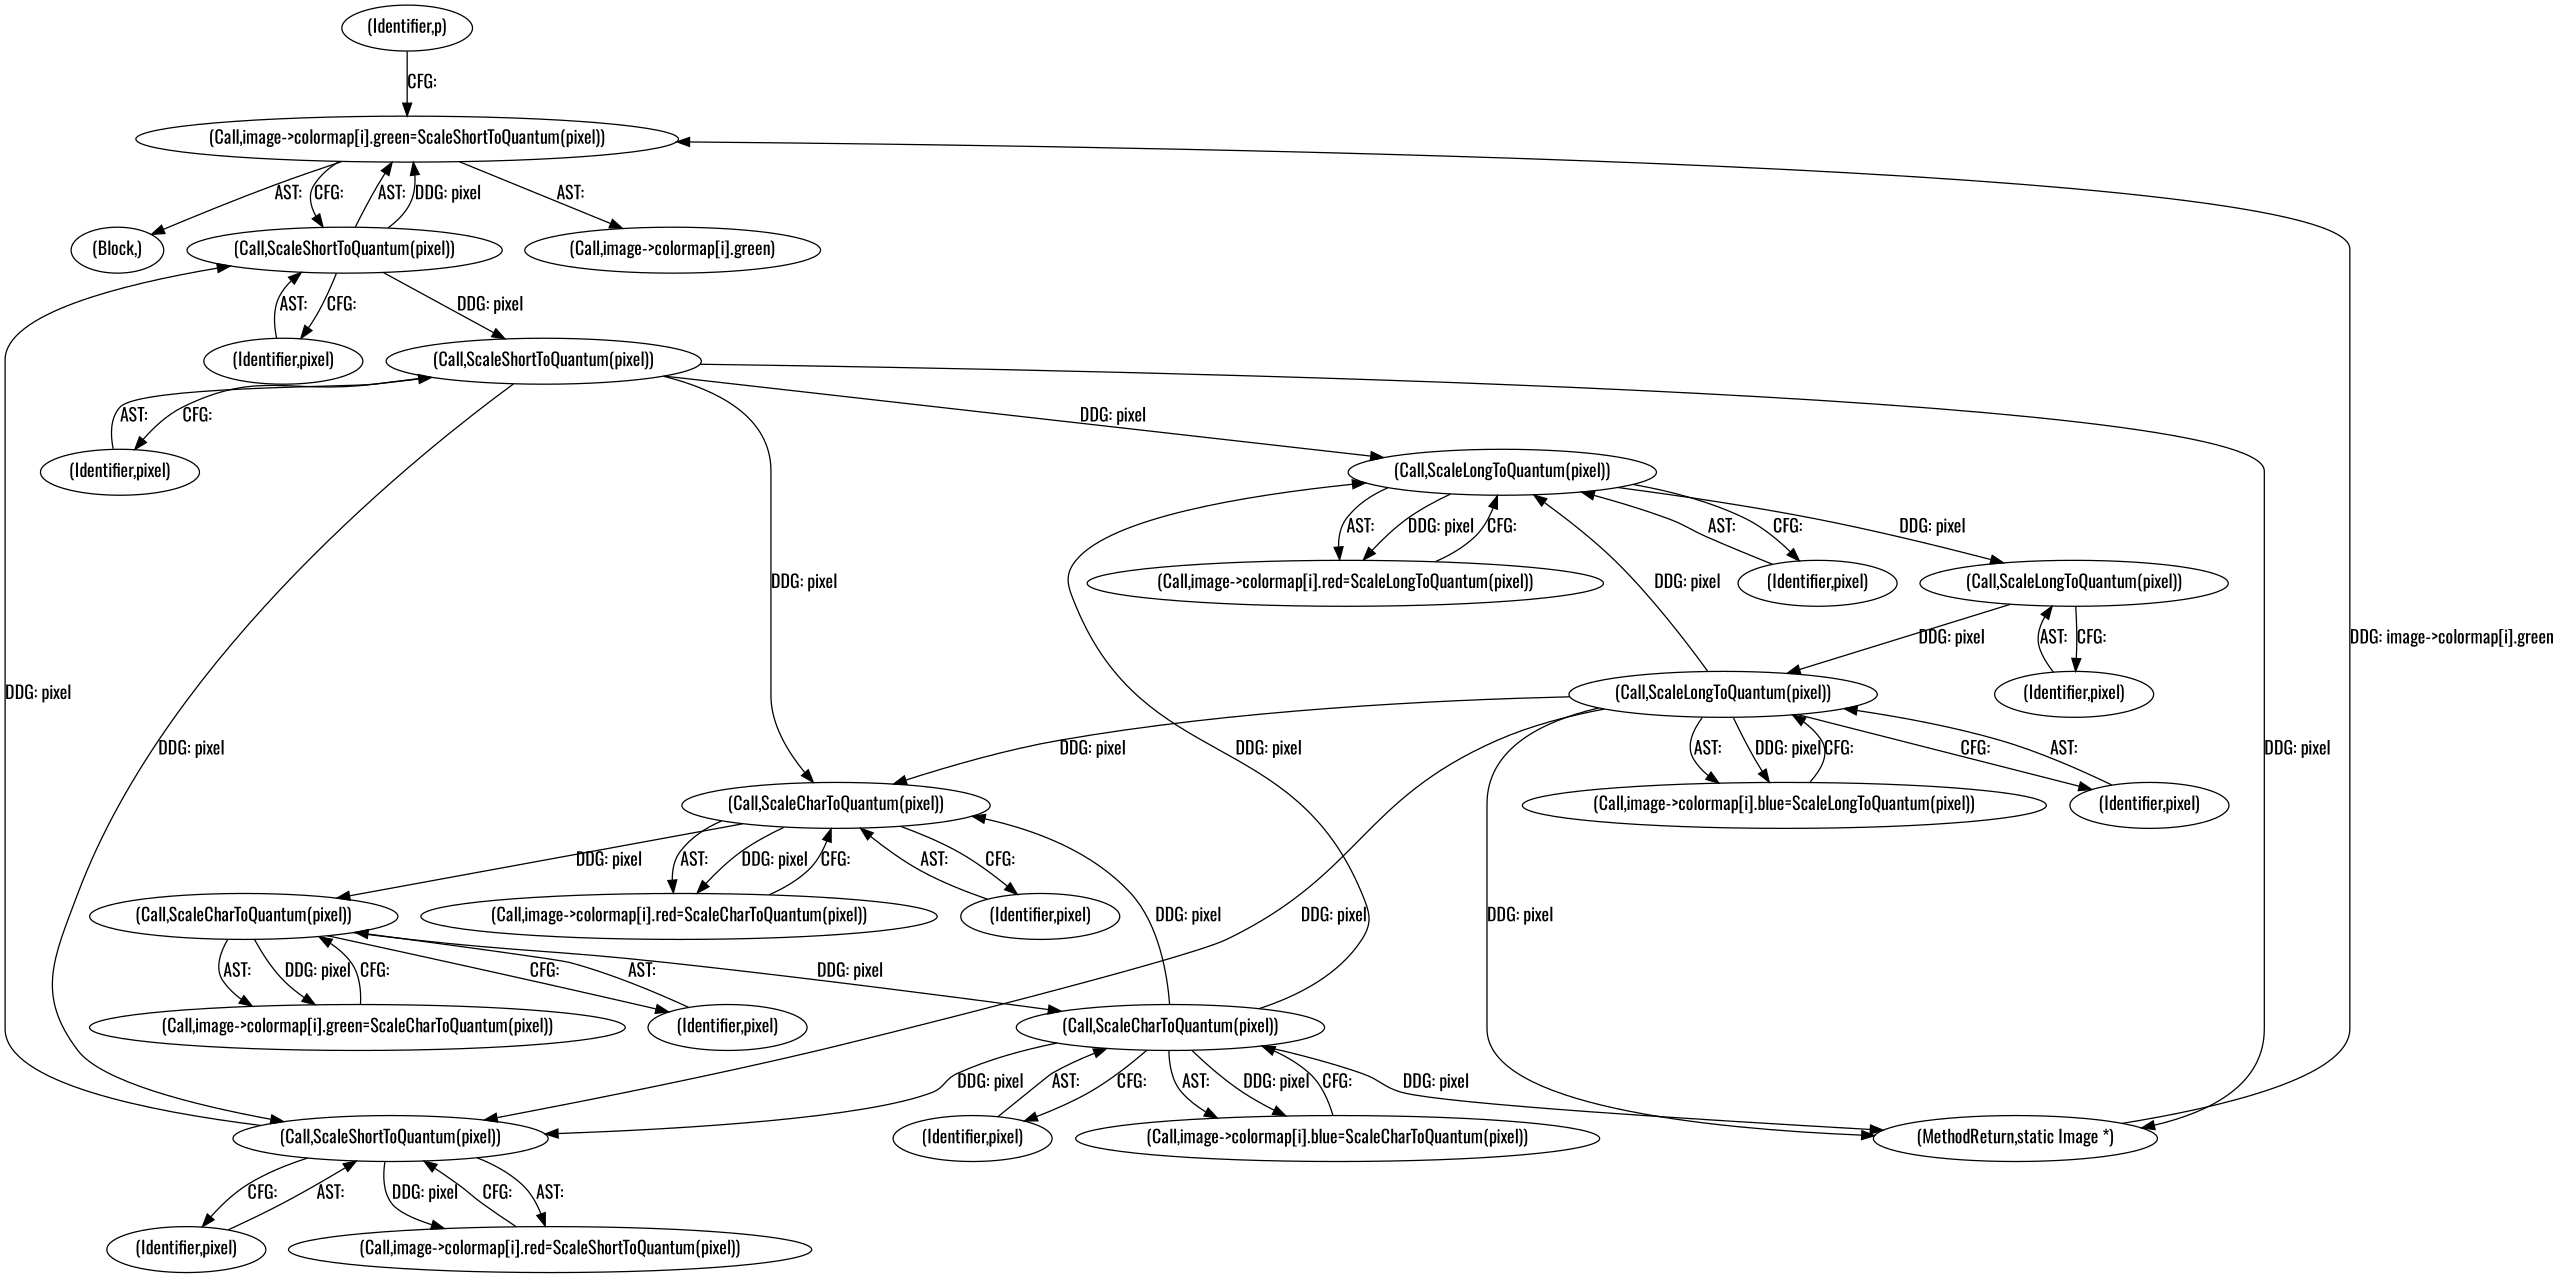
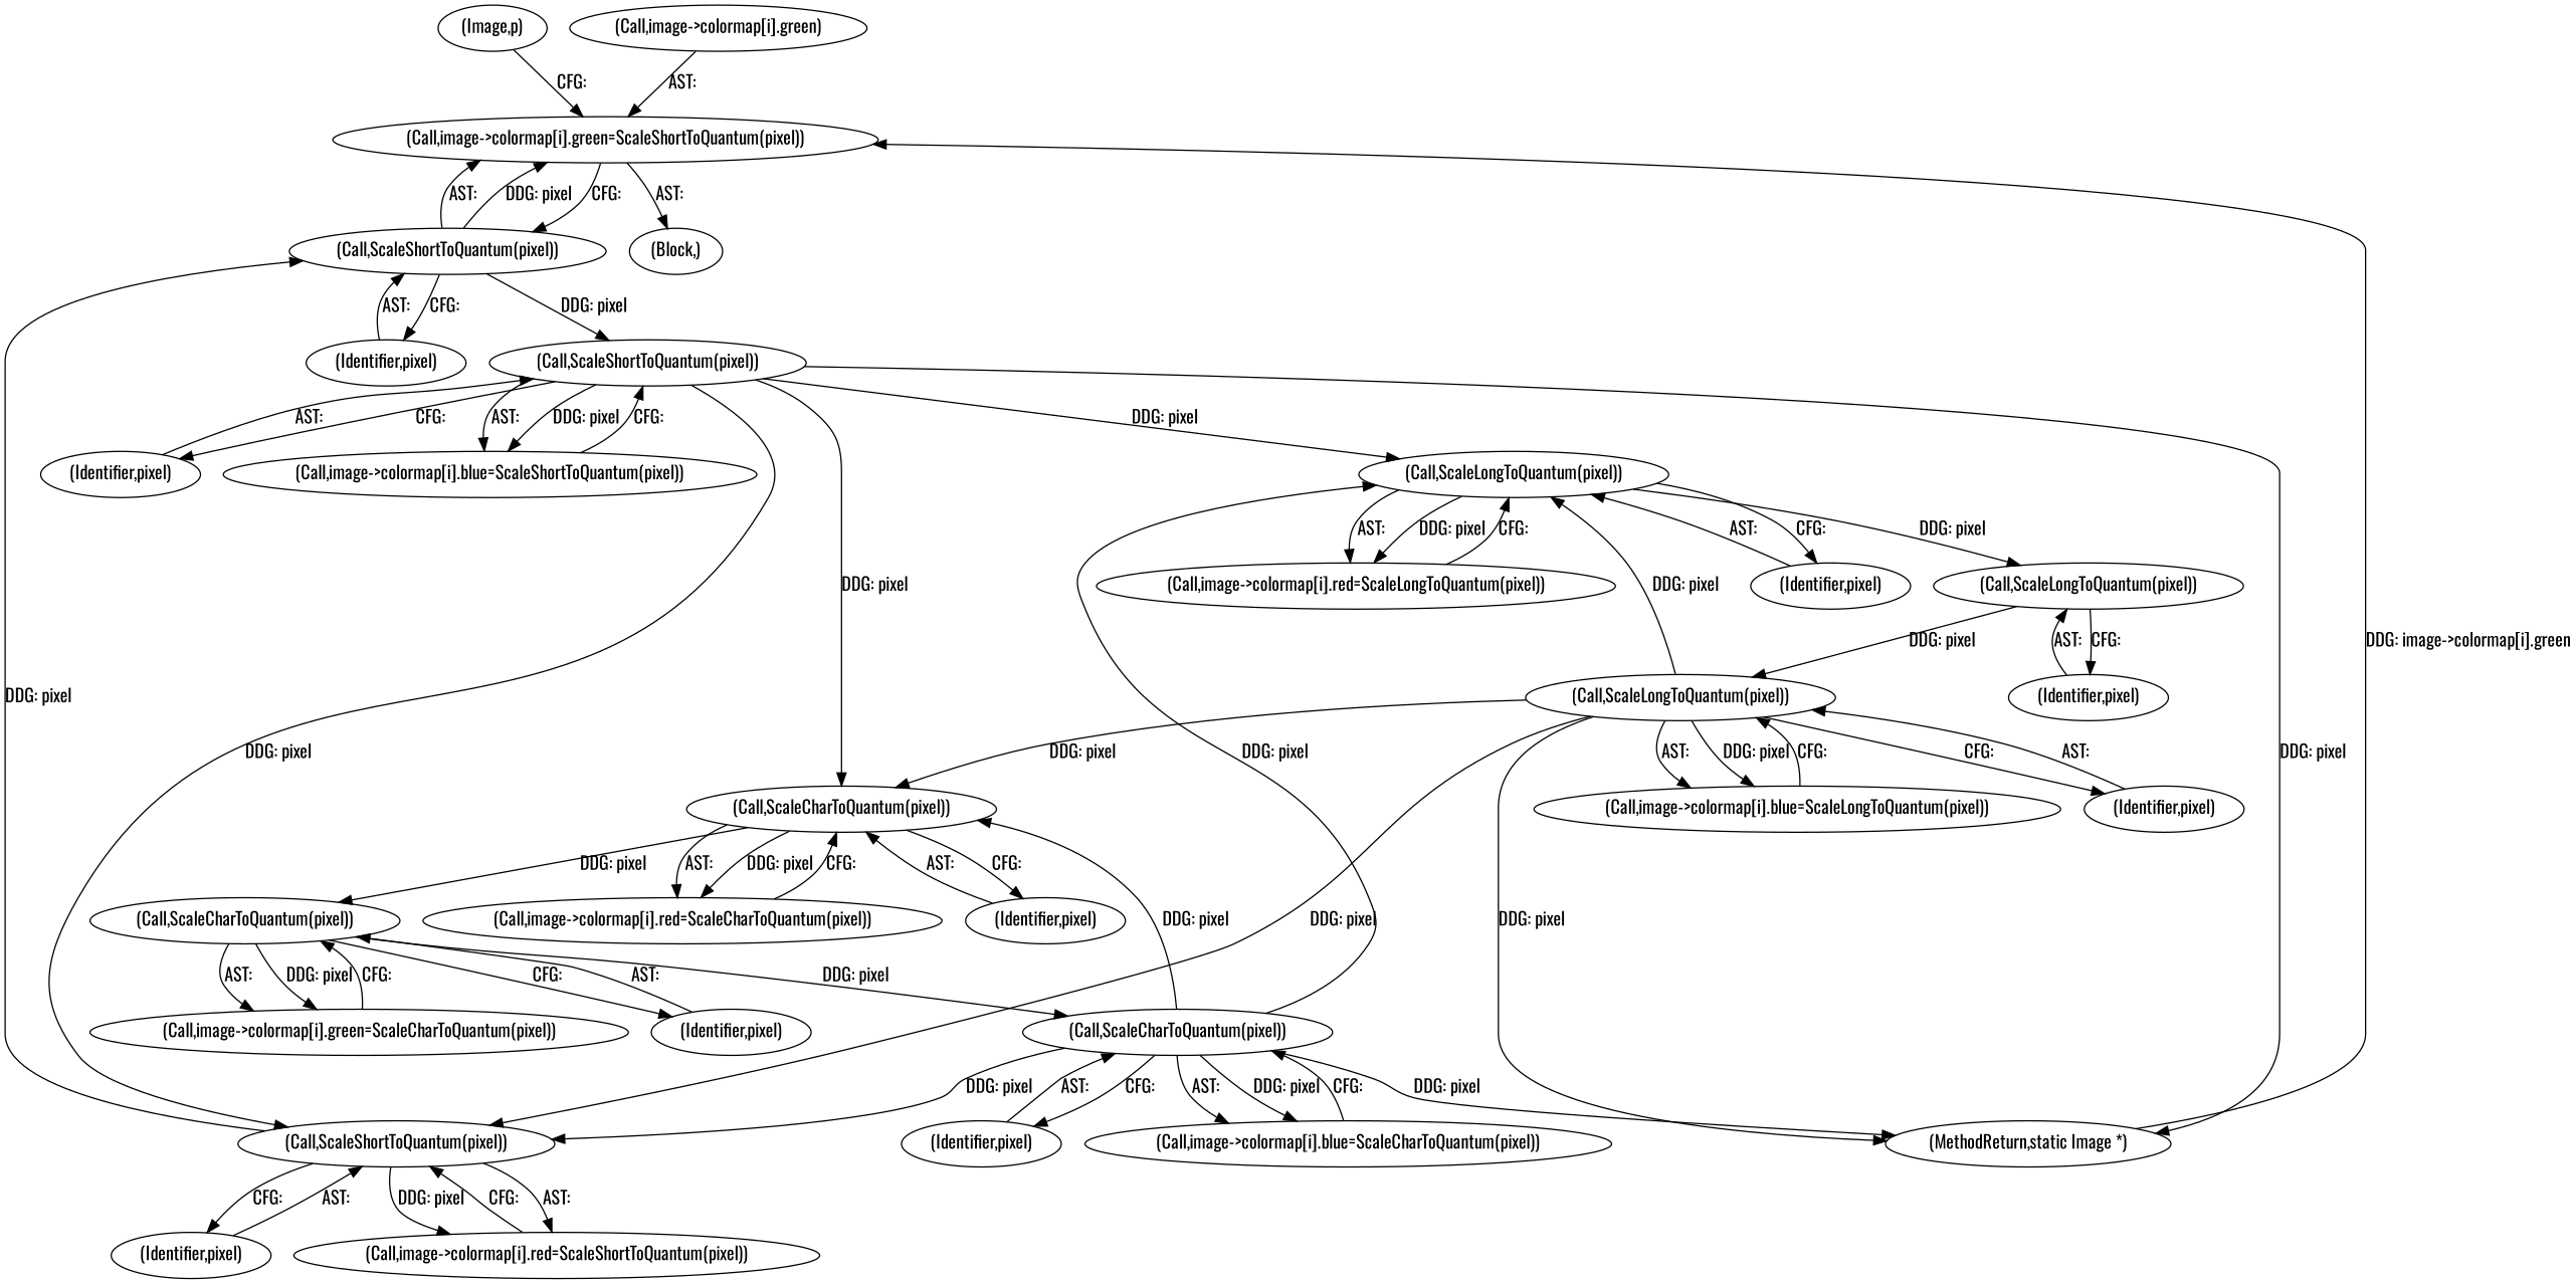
  digraph {
    fontname=Oswald
    node [fontname=Oswald]
    edge [fontname=Oswald]
    n1 [label="(Call,image->colormap[i].green=ScaleShortToQuantum(pixel))"]
    n2 [label="(Call,ScaleShortToQuantum(pixel))"]
    n3 [label="(Block,)"]
    n4 [label="(Call,ScaleShortToQuantum(pixel))"]
    n5 [label="(Identifier,pixel)"]
    n6 [label="(MethodReturn,static Image *)"]
    n7 [label="(Call,ScaleShortToQuantum(pixel))"]
    n8 [label="(Call,ScaleLongToQuantum(pixel))"]
    n9 [label="(Call,ScaleCharToQuantum(pixel))"]
    n10 [label="(Identifier,pixel)"]
+   n11 [label="(Call,image->colormap[i].blue=ScaleShortToQuantum(pixel))"]
    n12 [label="(Identifier,pixel)"]
    n13 [label="(Call,image->colormap[i].red=ScaleShortToQuantum(pixel))"]
    n14 [label="(Call,ScaleLongToQuantum(pixel))"]
    n15 [label="(Call,image->colormap[i].red=ScaleLongToQuantum(pixel))"]
    n16 [label="(Identifier,pixel)"]
    n17 [label="(Call,ScaleCharToQuantum(pixel))"]
    n18 [label="(Call,image->colormap[i].red=ScaleCharToQuantum(pixel))"]
    n19 [label="(Identifier,pixel)"]
    n20 [label="(Call,ScaleLongToQuantum(pixel))"]
    n21 [label="(Call,image->colormap[i].blue=ScaleLongToQuantum(pixel))"]
    n22 [label="(Identifier,pixel)"]
    n23 [label="(Identifier,pixel)"]
    n24 [label="(Call,ScaleCharToQuantum(pixel))"]
    n25 [label="(Identifier,pixel)"]
    n26 [label="(Call,image->colormap[i].blue=ScaleCharToQuantum(pixel))"]
    n27 [label="(Identifier,pixel)"]
    n28 [label="(Call,image->colormap[i].green=ScaleCharToQuantum(pixel))"]
-   n29 [label="(Identifier,p)"]
+   n29 [label="(Image,p)"]
    n30 [label="(Call,image->colormap[i].green)"]
    n1 -> n2 [label="CFG: "]
    n1 -> n3 [label="AST: "]
    n2 -> n1 [label="AST: "]
    n2 -> n1 [label="DDG: pixel"]
    n2 -> n4 [label="DDG: pixel"]
    n2 -> n5 [label="CFG: "]
    n4 -> n6 [label="DDG: pixel"]
    n4 -> n7 [label="DDG: pixel"]
    n4 -> n8 [label="DDG: pixel"]
    n4 -> n9 [label="DDG: pixel"]
    n4 -> n10 [label="CFG: "]
+   n4 -> n11 [label="AST: "]
+   n4 -> n11 [label="DDG: pixel"]
    n5 -> n2 [label="AST: "]
    n6 -> n1 [label="DDG: image->colormap[i].green"]
    n7 -> n2 [label="DDG: pixel"]
    n7 -> n12 [label="CFG: "]
    n7 -> n13 [label="AST: "]
    n7 -> n13 [label="DDG: pixel"]
    n8 -> n14 [label="DDG: pixel"]
    n8 -> n15 [label="AST: "]
    n8 -> n15 [label="DDG: pixel"]
    n8 -> n16 [label="CFG: "]
    n9 -> n17 [label="DDG: pixel"]
    n9 -> n18 [label="AST: "]
    n9 -> n18 [label="DDG: pixel"]
    n9 -> n19 [label="CFG: "]
    n10 -> n4 [label="AST: "]
+   n11 -> n4 [label="CFG: "]
    n12 -> n7 [label="AST: "]
    n13 -> n7 [label="CFG: "]
    n14 -> n20 [label="DDG: pixel"]
    n14 -> n23 [label="CFG: "]
    n15 -> n8 [label="CFG: "]
    n16 -> n8 [label="AST: "]
    n17 -> n24 [label="DDG: pixel"]
    n17 -> n27 [label="CFG: "]
    n17 -> n28 [label="AST: "]
    n17 -> n28 [label="DDG: pixel"]
    n18 -> n9 [label="CFG: "]
    n19 -> n9 [label="AST: "]
    n20 -> n6 [label="DDG: pixel"]
    n20 -> n7 [label="DDG: pixel"]
    n20 -> n8 [label="DDG: pixel"]
    n20 -> n9 [label="DDG: pixel"]
    n20 -> n21 [label="AST: "]
    n20 -> n21 [label="DDG: pixel"]
    n20 -> n22 [label="CFG: "]
    n21 -> n20 [label="CFG: "]
    n22 -> n20 [label="AST: "]
    n23 -> n14 [label="AST: "]
    n24 -> n6 [label="DDG: pixel"]
    n24 -> n7 [label="DDG: pixel"]
    n24 -> n8 [label="DDG: pixel"]
    n24 -> n9 [label="DDG: pixel"]
    n24 -> n25 [label="CFG: "]
    n24 -> n26 [label="AST: "]
    n24 -> n26 [label="DDG: pixel"]
    n25 -> n24 [label="AST: "]
    n26 -> n24 [label="CFG: "]
    n27 -> n17 [label="AST: "]
    n28 -> n17 [label="CFG: "]
    n29 -> n1 [label="CFG: "]
-   n1 -> n30 [label="AST: "]
+   n30 -> n1 [label="AST: "]
  }
